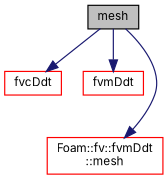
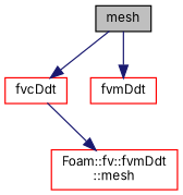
  digraph {
    fontname=Inter
    rankdir=TB
    node [color=red fontname=Inter fontsize=10 shape=record]
    edge [color=midnightblue fontname=Inter fontsize=10 labelfontname=Helvetica labelfontsize=10 style=solid]
    n1 [color=black fillcolor=grey75 fontcolor=black height=0.2 label=mesh style=filled width=0.4]
    n2 [height=0.2 label=fvcDdt width=0.4]
    n3 [height=0.2 label=fvmDdt width=0.4]
    n4 [height=0.2 label="Foam::fv::fvmDdt\l::mesh" width=0.4]
    n1 -> n2
    n1 -> n3
-   n1 -> n4
+   n2 -> n4
  }
